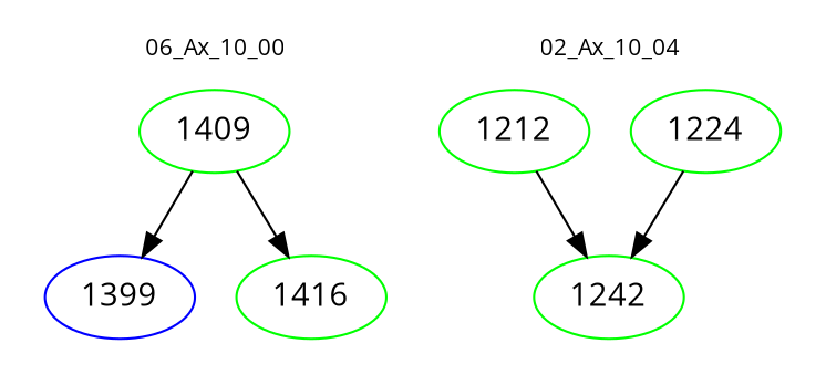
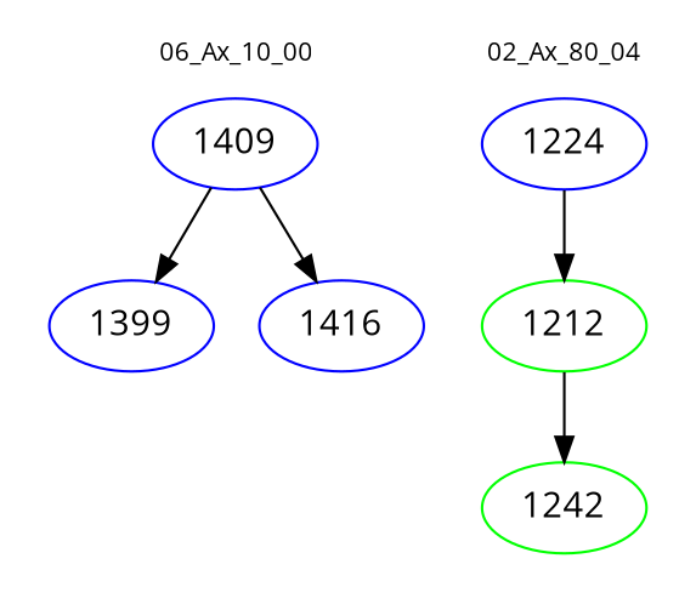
  digraph {
    fontname="Open Sans"
    node [color=blue fontname="Open Sans"]
    edge [color=black fontname="Open Sans"]
-   n1 [color=green label=1409]
+   n1 [label=1409]
    n2 [label=1399]
-   n3 [color=green label=1416]
-   n4 [color=green label=1224]
+   n3 [label=1416]
+   n4 [label=1224]
    n5 [color=green label=1212]
    n6 [color=green label=1242]
    subgraph cluster_1 {
      color=white
      fontsize=10
      label="06_Ax_10_00"
      n1
      n2
      n3
    }
    subgraph cluster_2 {
      color=white
      fontsize=10
-     label="02_Ax_10_04"
+     label="02_Ax_80_04"
      n4
      n5
      n6
    }
    n1 -> n2
    n1 -> n3
-   n4 -> n6
+   n4 -> n5
    n5 -> n6
  }
